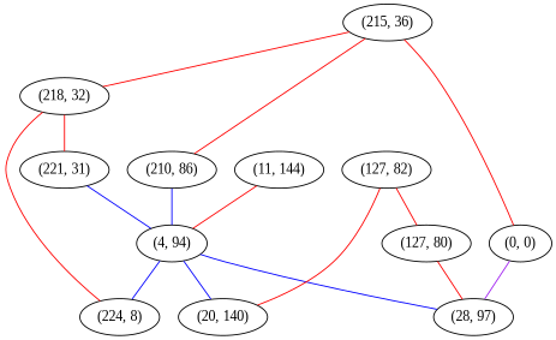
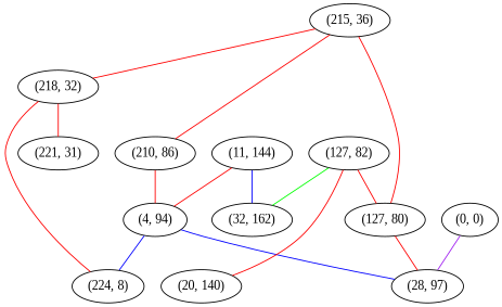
  graph {
    fontname="Liberation Serif"
    node [fontname="Liberation Serif"]
    edge [color=red fontname="Liberation Serif" weight=1]
    "(11, 144)"
    "(4, 94)"
+   "(32, 162)"
    n4 [label="(20, 140)"]
    "(224, 8)"
    n6 [label="(28, 97)"]
    "(215, 36)"
    "(210, 86)"
    "(218, 32)"
    "(127, 80)"
    "(221, 31)"
    "(127, 82)"
    "(0, 0)"
    "(11, 144)" -- "(4, 94)"
-   "(4, 94)" -- n4 [color=blue weight=3]
+   "(11, 144)" -- "(32, 162)" [color=blue weight=3]
    "(4, 94)" -- "(224, 8)" [color=blue weight=3]
    "(4, 94)" -- n6 [color=blue weight=3]
    "(215, 36)" -- "(210, 86)"
    "(215, 36)" -- "(218, 32)"
-   "(215, 36)" -- "(0, 0)"
-   "(210, 86)" -- "(4, 94)" [color=blue weight=3]
+   "(215, 36)" -- "(127, 80)"
+   "(210, 86)" -- "(4, 94)" [weight=3]
    "(218, 32)" -- "(224, 8)"
    "(218, 32)" -- "(221, 31)"
    "(127, 80)" -- n6
-   "(221, 31)" -- "(4, 94)" [color=blue weight=3]
+   "(127, 82)" -- "(32, 162)" [color=green weight=2]
    "(127, 82)" -- n4
    "(127, 82)" -- "(127, 80)"
    "(0, 0)" -- n6 [color=purple weight=4]
  }
